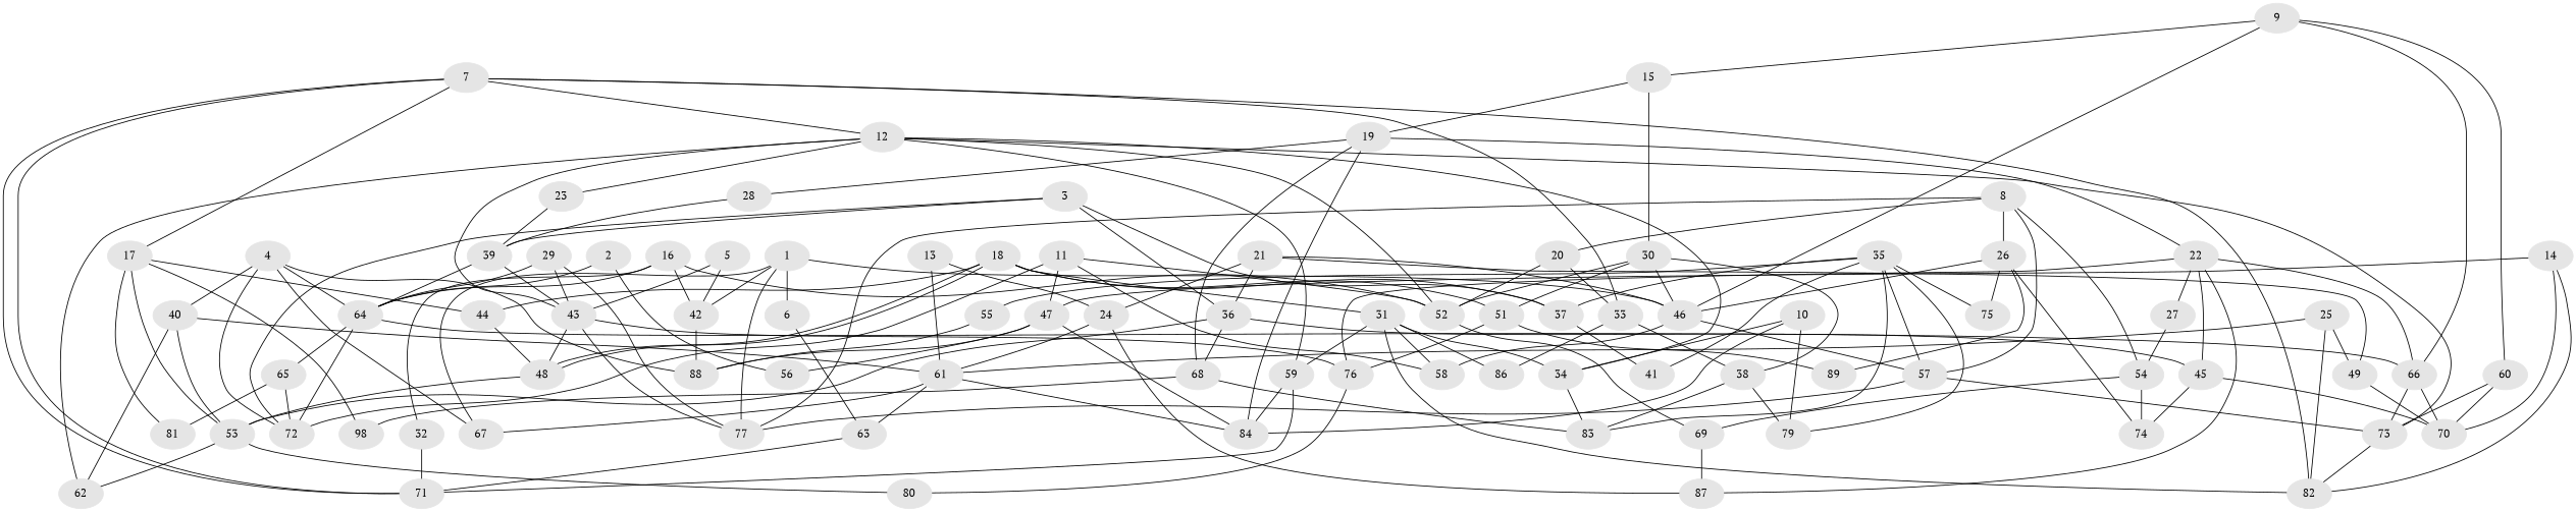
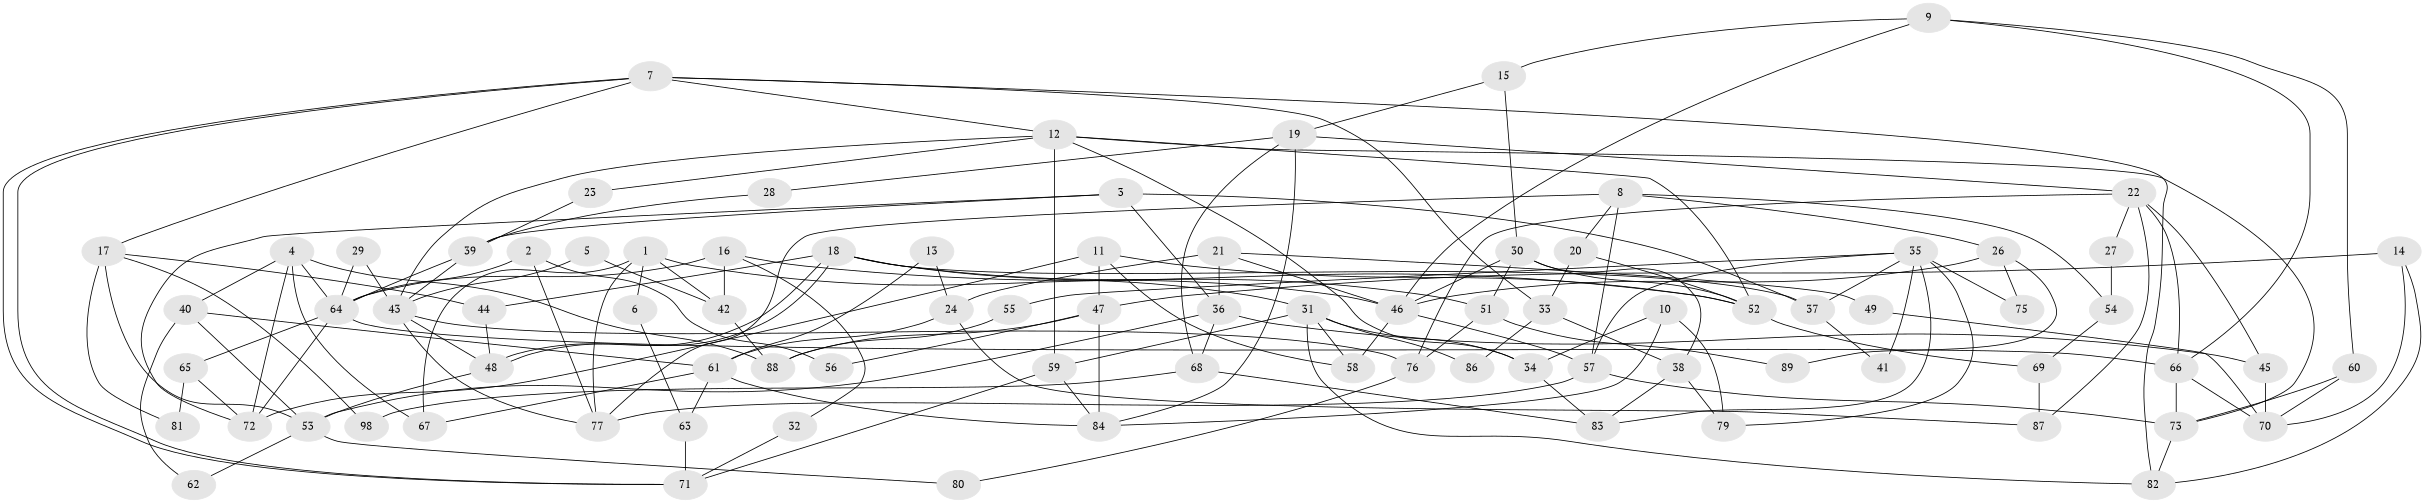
  graph {
    fontname="PT Serif"
    node [color=gray90 fontname="PT Serif" style=filled]
    edge [fontname="PT Serif"]
    1
    6
    42
    46
    67
    77
    63
    88
    57
    58
    2
    56
    64
    72
    66
    65
    3
    36
    37
    39
    53
    68
    45
    41
    43
    4
    40
    62
    61
    5
    48
    76
    71
    7
    12
    17
    33
    82
    34
    52
    23
    59
    73
    44
    n45 [label=98]
    81
    38
    86
    8
    20
    26
    54
-   74
    75
    n55 [label=89]
    69
    9
    15
    60
    19
    30
    70
    10
    79
    84
    83
    11
    47
    13
    24
    87
    14
    22
    28
    51
    16
    32
    80
    18
    31
    27
    21
    49
-   25
    29
    35
    55
    1 -- 6
    1 -- 42
    1 -- 46
    1 -- 67
    1 -- 77
    6 -- 63
    42 -- 88
    46 -- 57
    46 -- 58
    63 -- 71
    57 -- 77
    57 -- 73
-   29 -- 77
+   2 -- 77
    2 -- 56
    2 -- 64
    64 -- 72
    64 -- 66
    64 -- 65
    66 -- 73
    66 -- 70
    65 -- 72
    65 -- 81
    3 -- 72
    3 -- 36
    3 -- 37
    3 -- 39
    36 -- 53
    36 -- 68
    36 -- 45
    37 -- 41
    39 -- 64
    39 -- 43
    53 -- 62
    53 -- 80
    68 -- n45
    68 -- 83
-   45 -- 74
    45 -- 70
    43 -- 77
    43 -- 48
    43 -- 76
    4 -- 67
    4 -- 88
    4 -- 64
    4 -- 72
    4 -- 40
    40 -- 53
    40 -- 62
    40 -- 61
    61 -- 67
    61 -- 63
    61 -- 84
    5 -- 42
    5 -- 43
    48 -- 53
    76 -- 80
    7 -- 71
    7 -- 71
    7 -- 12
    7 -- 17
    7 -- 33
    7 -- 82
    12 -- 43
-   12 -- 62
    12 -- 34
    12 -- 52
    12 -- 23
    12 -- 59
    12 -- 73
    17 -- 53
    17 -- 44
    17 -- n45
    17 -- 81
    33 -- 38
    33 -- 86
    34 -- 83
    52 -- 69
    23 -- 39
    59 -- 71
    59 -- 84
    73 -- 82
    44 -- 48
    38 -- 79
    38 -- 83
    8 -- 77
    8 -- 57
    8 -- 20
    8 -- 26
    8 -- 54
    20 -- 33
    20 -- 52
    26 -- 46
-   26 -- 74
    26 -- 75
    26 -- n55
-   54 -- 74
    54 -- 69
    69 -- 87
    9 -- 46
    9 -- 66
    9 -- 15
    9 -- 60
    15 -- 19
    15 -- 30
    60 -- 73
    60 -- 70
    19 -- 68
    19 -- 84
    19 -- 22
    19 -- 28
    30 -- 46
    30 -- 52
    30 -- 38
    30 -- 51
    10 -- 34
    10 -- 79
    10 -- 84
    11 -- 58
    11 -- 72
    11 -- 52
    11 -- 47
    47 -- 88
    47 -- 56
    47 -- 84
    13 -- 61
    13 -- 24
    24 -- 61
    24 -- 87
    14 -- 82
    14 -- 70
    14 -- 47
    22 -- 66
    22 -- 45
    22 -- 76
    22 -- 87
    22 -- 27
    28 -- 39
    51 -- 76
    51 -- n55
    16 -- 42
    16 -- 64
    16 -- 52
    16 -- 32
    32 -- 71
    18 -- 37
    18 -- 48
    18 -- 48
    18 -- 44
    18 -- 51
    18 -- 31
    31 -- 58
    31 -- 82
    31 -- 34
    31 -- 59
    31 -- 86
    27 -- 54
    21 -- 46
    21 -- 36
    21 -- 24
    21 -- 49
    49 -- 70
-   25 -- 61
-   25 -- 82
-   25 -- 49
    29 -- 64
    29 -- 43
    35 -- 57
    35 -- 37
    35 -- 41
    35 -- 75
    35 -- 79
    35 -- 83
    35 -- 55
    55 -- 88
  }
